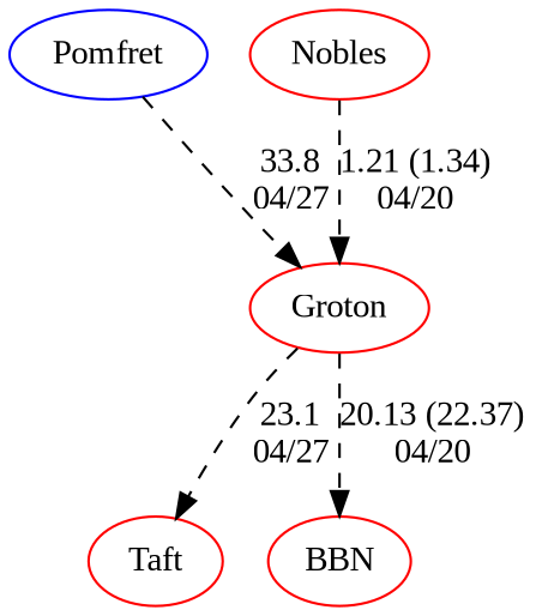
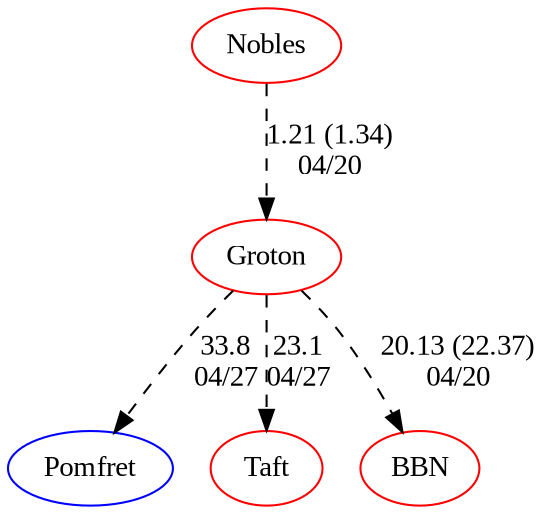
  digraph {
    fontname="Liberation Serif"
    node [color=red fontname="Liberation Serif"]
    edge [fontname="Liberation Serif" random=random style=dashed]
    Pomfret [color=blue]
    Groton
    Taft
    BBN
    Nobles
-   Pomfret -> Groton [label="33.8\n04/27" weight=67]
+   Groton -> Pomfret [label="33.8\n04/27" weight=67]
    Groton -> Taft [label="23.1\n04/27" weight=77]
    Groton -> BBN [label="20.13 (22.37)\n04/20" weight=80]
    Nobles -> Groton [label="1.21 (1.34)\n04/20" weight=99]
  }
